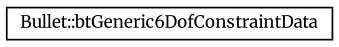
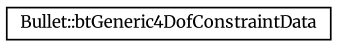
  digraph {
    rankdir=LR
    fontname=Merriweather
-   n1 [color=black fillcolor=white fontname=Merriweather fontsize=10 height=0.2 label="Bullet::btGeneric6DofConstraintData" shape=record style=filled width=0.4]
+   n1 [color=black fillcolor=white fontname=Merriweather fontsize=10 height=0.2 label="Bullet::btGeneric4DofConstraintData" shape=record style=filled width=0.4]
  }
